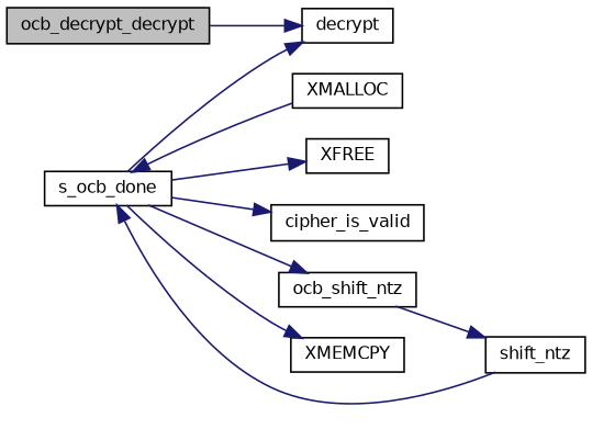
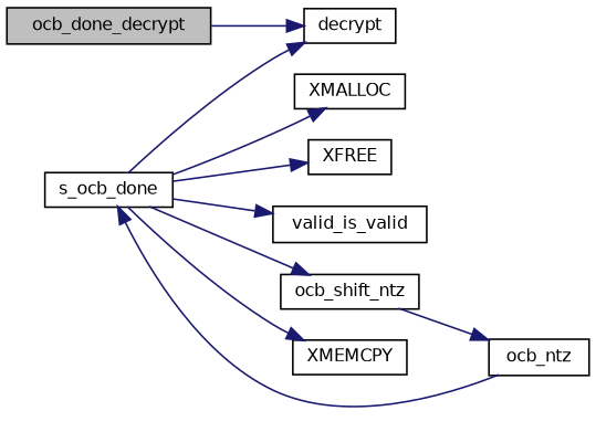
  digraph {
    rankdir=LR
    node [color=black fillcolor=white fontname=Helvetica fontsize=10 shape=record style=filled]
    edge [color=midnightblue fontname=Helvetica fontsize=10 labelfontname=Helvetica labelfontsize=10 style=solid]
-   n1 [fillcolor=grey75 fontcolor=black height=0.2 label=ocb_decrypt_decrypt width=0.4]
+   n1 [fillcolor=grey75 fontcolor=black height=0.2 label=ocb_done_decrypt width=0.4]
    n2 [height=0.2 label=decrypt width=0.4]
    n3 [height=0.2 label=s_ocb_done width=0.4]
    n4 [height=0.2 label=XMALLOC width=0.4]
    n5 [height=0.2 label=XFREE width=0.4]
-   n6 [height=0.2 label=cipher_is_valid width=0.4]
+   n6 [height=0.2 label=valid_is_valid width=0.4]
    n7 [height=0.2 label=ocb_shift_ntz width=0.4]
    n8 [height=0.2 label=XMEMCPY width=0.4]
-   n9 [height=0.2 label=shift_ntz width=0.4]
+   n9 [height=0.2 label=ocb_ntz width=0.4]
    n1 -> n2
    n3 -> n2
-   n4 -> n3
+   n3 -> n4
    n3 -> n5
    n3 -> n6
    n3 -> n7
    n3 -> n8
    n7 -> n9
    n9 -> n3
  }
